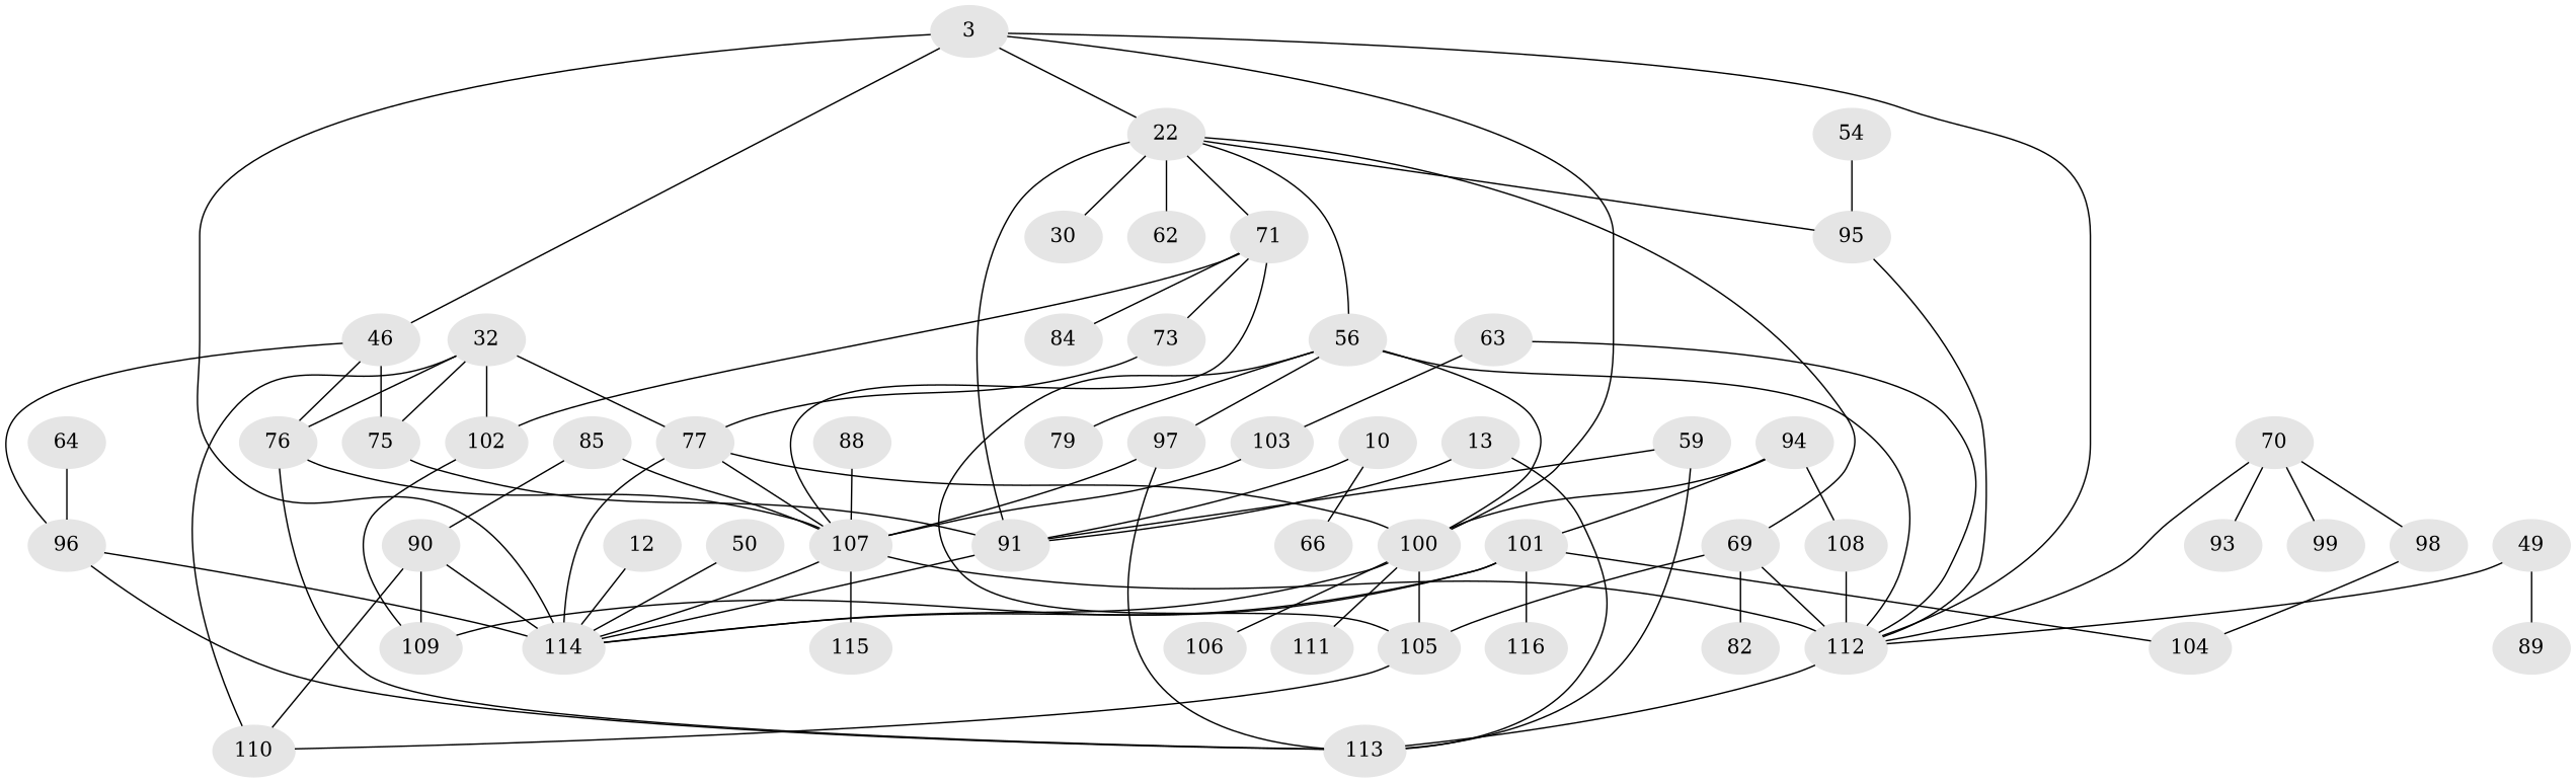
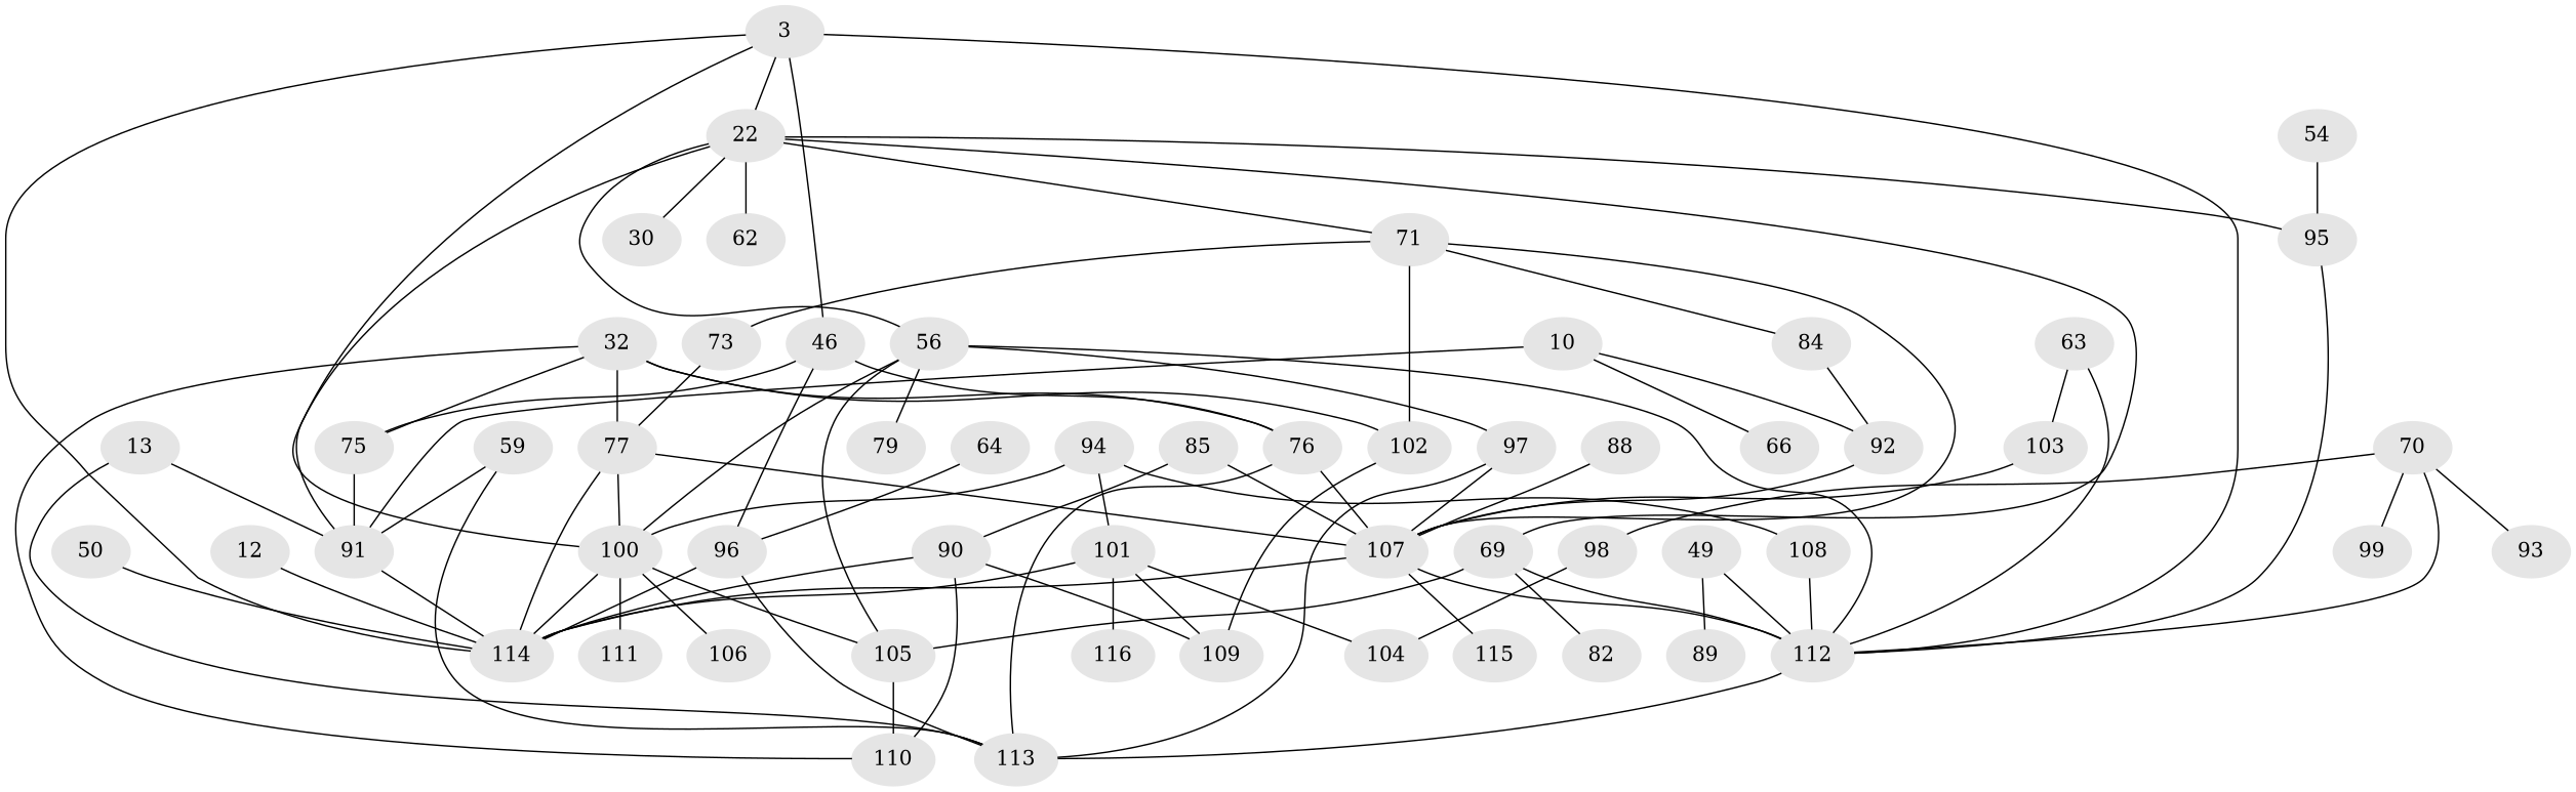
  graph {
    node [color=gray90 style=filled]
    22 [super="+19"]
    91 [super="+83"]
    30
    56 [super="+45"]
    62
    69 [super="+35"]
    71 [super="+27"]
    95 [super="+52"]
    3
    46 [super="+7"]
    100 [super="+51+80+81"]
    112 [super="+15+23+34+48"]
    114 [super="+36+18"]
    75
    76 [super="+41+53"]
    96 [super="+26+42"]
    105
    106
    111
    113 [super="+28"]
    10
    66
+   92 [super="+74"]
    107 [super="+1+55+86+78"]
    12
    13
    79
    97 [super="+31+29"]
    82
    102 [super="+67"]
    73
    84
    32
    77 [super="+65"]
    110 [super="+44"]
    109
    49
    89
    50
    54
    59
    64
    n43 [label=63]
    103
    70
    93
    98
    99
    104
    115
    90 [super="+37"]
    85
    88
    94
    101 [super="+14+21"]
    108 [super="+58"]
    116
    22 -- 91 [weight=2]
    22 -- 30
    22 -- 56
    22 -- 62
    22 -- 69
    22 -- 71
    22 -- 95
    91 -- 114
    56 -- 100
    56 -- 112 [weight=2]
    56 -- 105
    56 -- 79
    56 -- 97
    69 -- 112
    69 -- 105
    69 -- 82
    71 -- 107
    71 -- 102
    71 -- 73
    71 -- 84
    95 -- 112
    3 -- 22
    3 -- 46 [weight=2]
    3 -- 100
    3 -- 112 [weight=2]
    3 -- 114 [weight=2]
    46 -- 75
    46 -- 76
    46 -- 96
    100 -- 114
    100 -- 105
    100 -- 106
    100 -- 111
    112 -- 113 [weight=2]
    75 -- 91 [weight=2]
    76 -- 113
    76 -- 107 [weight=2]
    96 -- 114 [weight=2]
    96 -- 113 [weight=2]
    105 -- 110
    10 -- 91 [weight=2]
    10 -- 66
+   10 -- 92
+   92 -- 107
    107 -- 112 [weight=5]
    107 -- 114 [weight=2]
    107 -- 115
    12 -- 114
    13 -- 91
    13 -- 113
    97 -- 113
    97 -- 107
    102 -- 109
    73 -- 77
+   84 -- 92
    32 -- 75
    32 -- 76
    32 -- 102 [weight=2]
    32 -- 77 [weight=2]
    32 -- 110
    77 -- 100
    77 -- 114 [weight=3]
    77 -- 107
    49 -- 112
    49 -- 89
    50 -- 114
    54 -- 95 [weight=2]
    59 -- 91
    59 -- 113
    64 -- 96
    n43 -- 112
    n43 -- 103
    103 -- 107
    70 -- 112
    70 -- 93
    70 -- 98
    70 -- 99
    98 -- 104
    90 -- 114
    90 -- 110
    90 -- 109
    85 -- 107
    85 -- 90
    88 -- 107
    94 -- 100
    94 -- 101
    94 -- 108
    101 -- 114
    101 -- 109
    101 -- 104
    101 -- 116
    108 -- 112
  }
